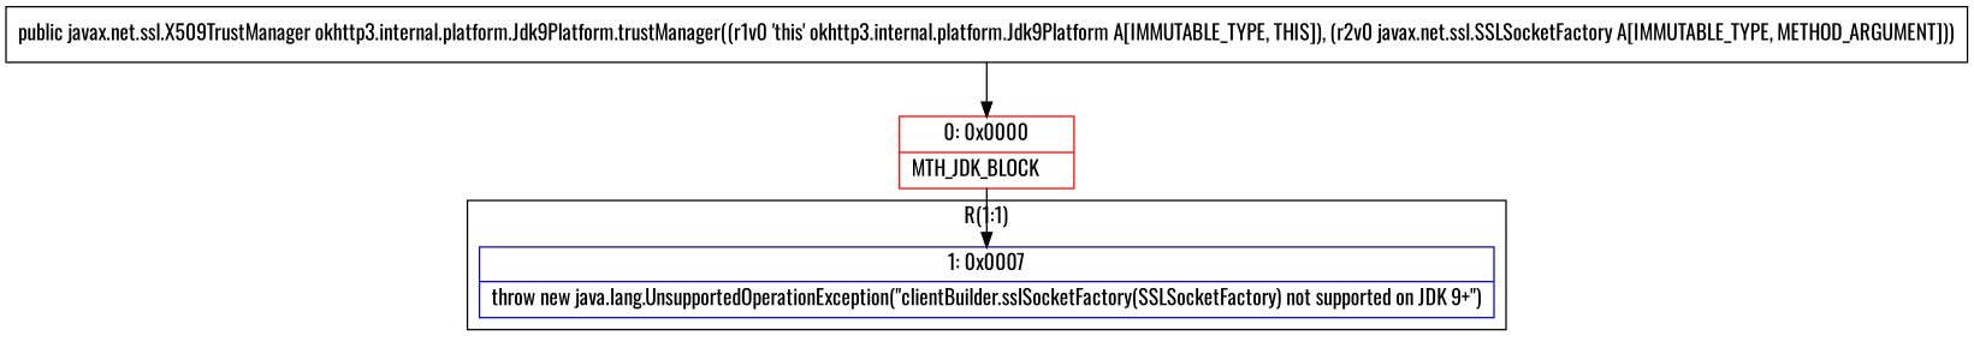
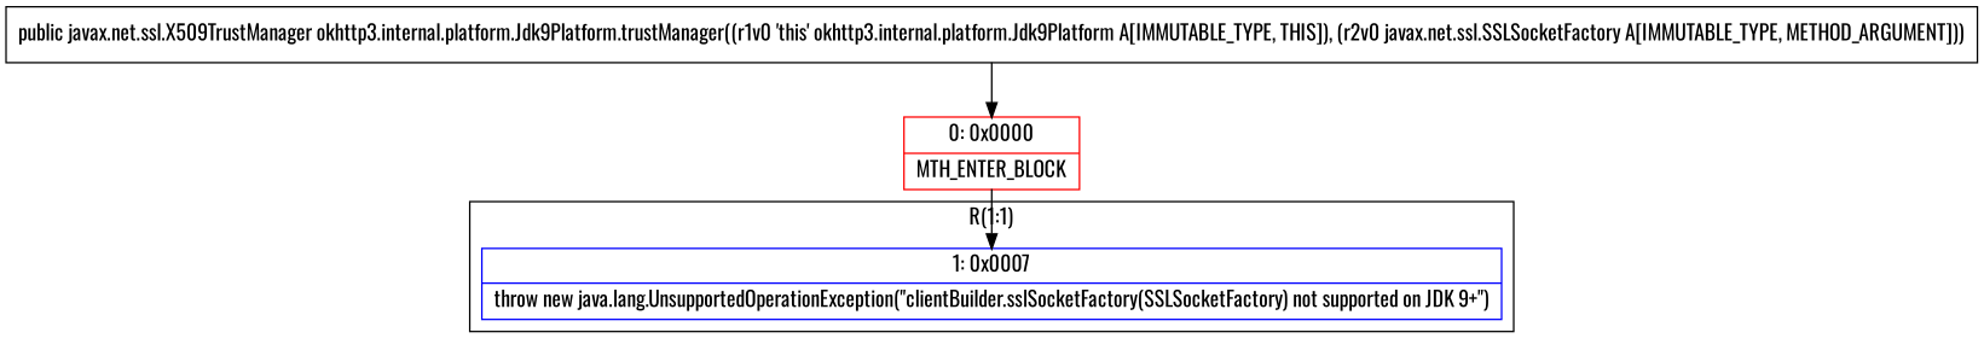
  digraph {
    fontname=Oswald
    node [shape=record fontname=Oswald]
    edge [fontname=Oswald]
    n1 [color=blue label="{1\:\ 0x0007|throw new java.lang.UnsupportedOperationException(\"clientBuilder.sslSocketFactory(SSLSocketFactory) not supported on JDK 9+\")\l}"]
-   n2 [color=red label="{0\:\ 0x0000|MTH_JDK_BLOCK\l}"]
+   n2 [color=red label="{0\:\ 0x0000|MTH_ENTER_BLOCK\l}"]
    n3 [label="{public javax.net.ssl.X509TrustManager okhttp3.internal.platform.Jdk9Platform.trustManager((r1v0 'this' okhttp3.internal.platform.Jdk9Platform A[IMMUTABLE_TYPE, THIS]), (r2v0 javax.net.ssl.SSLSocketFactory A[IMMUTABLE_TYPE, METHOD_ARGUMENT])) }"]
    subgraph cluster_1 {
      label="R(1:1)"
      n1
    }
    n2 -> n1
    n3 -> n2
  }
